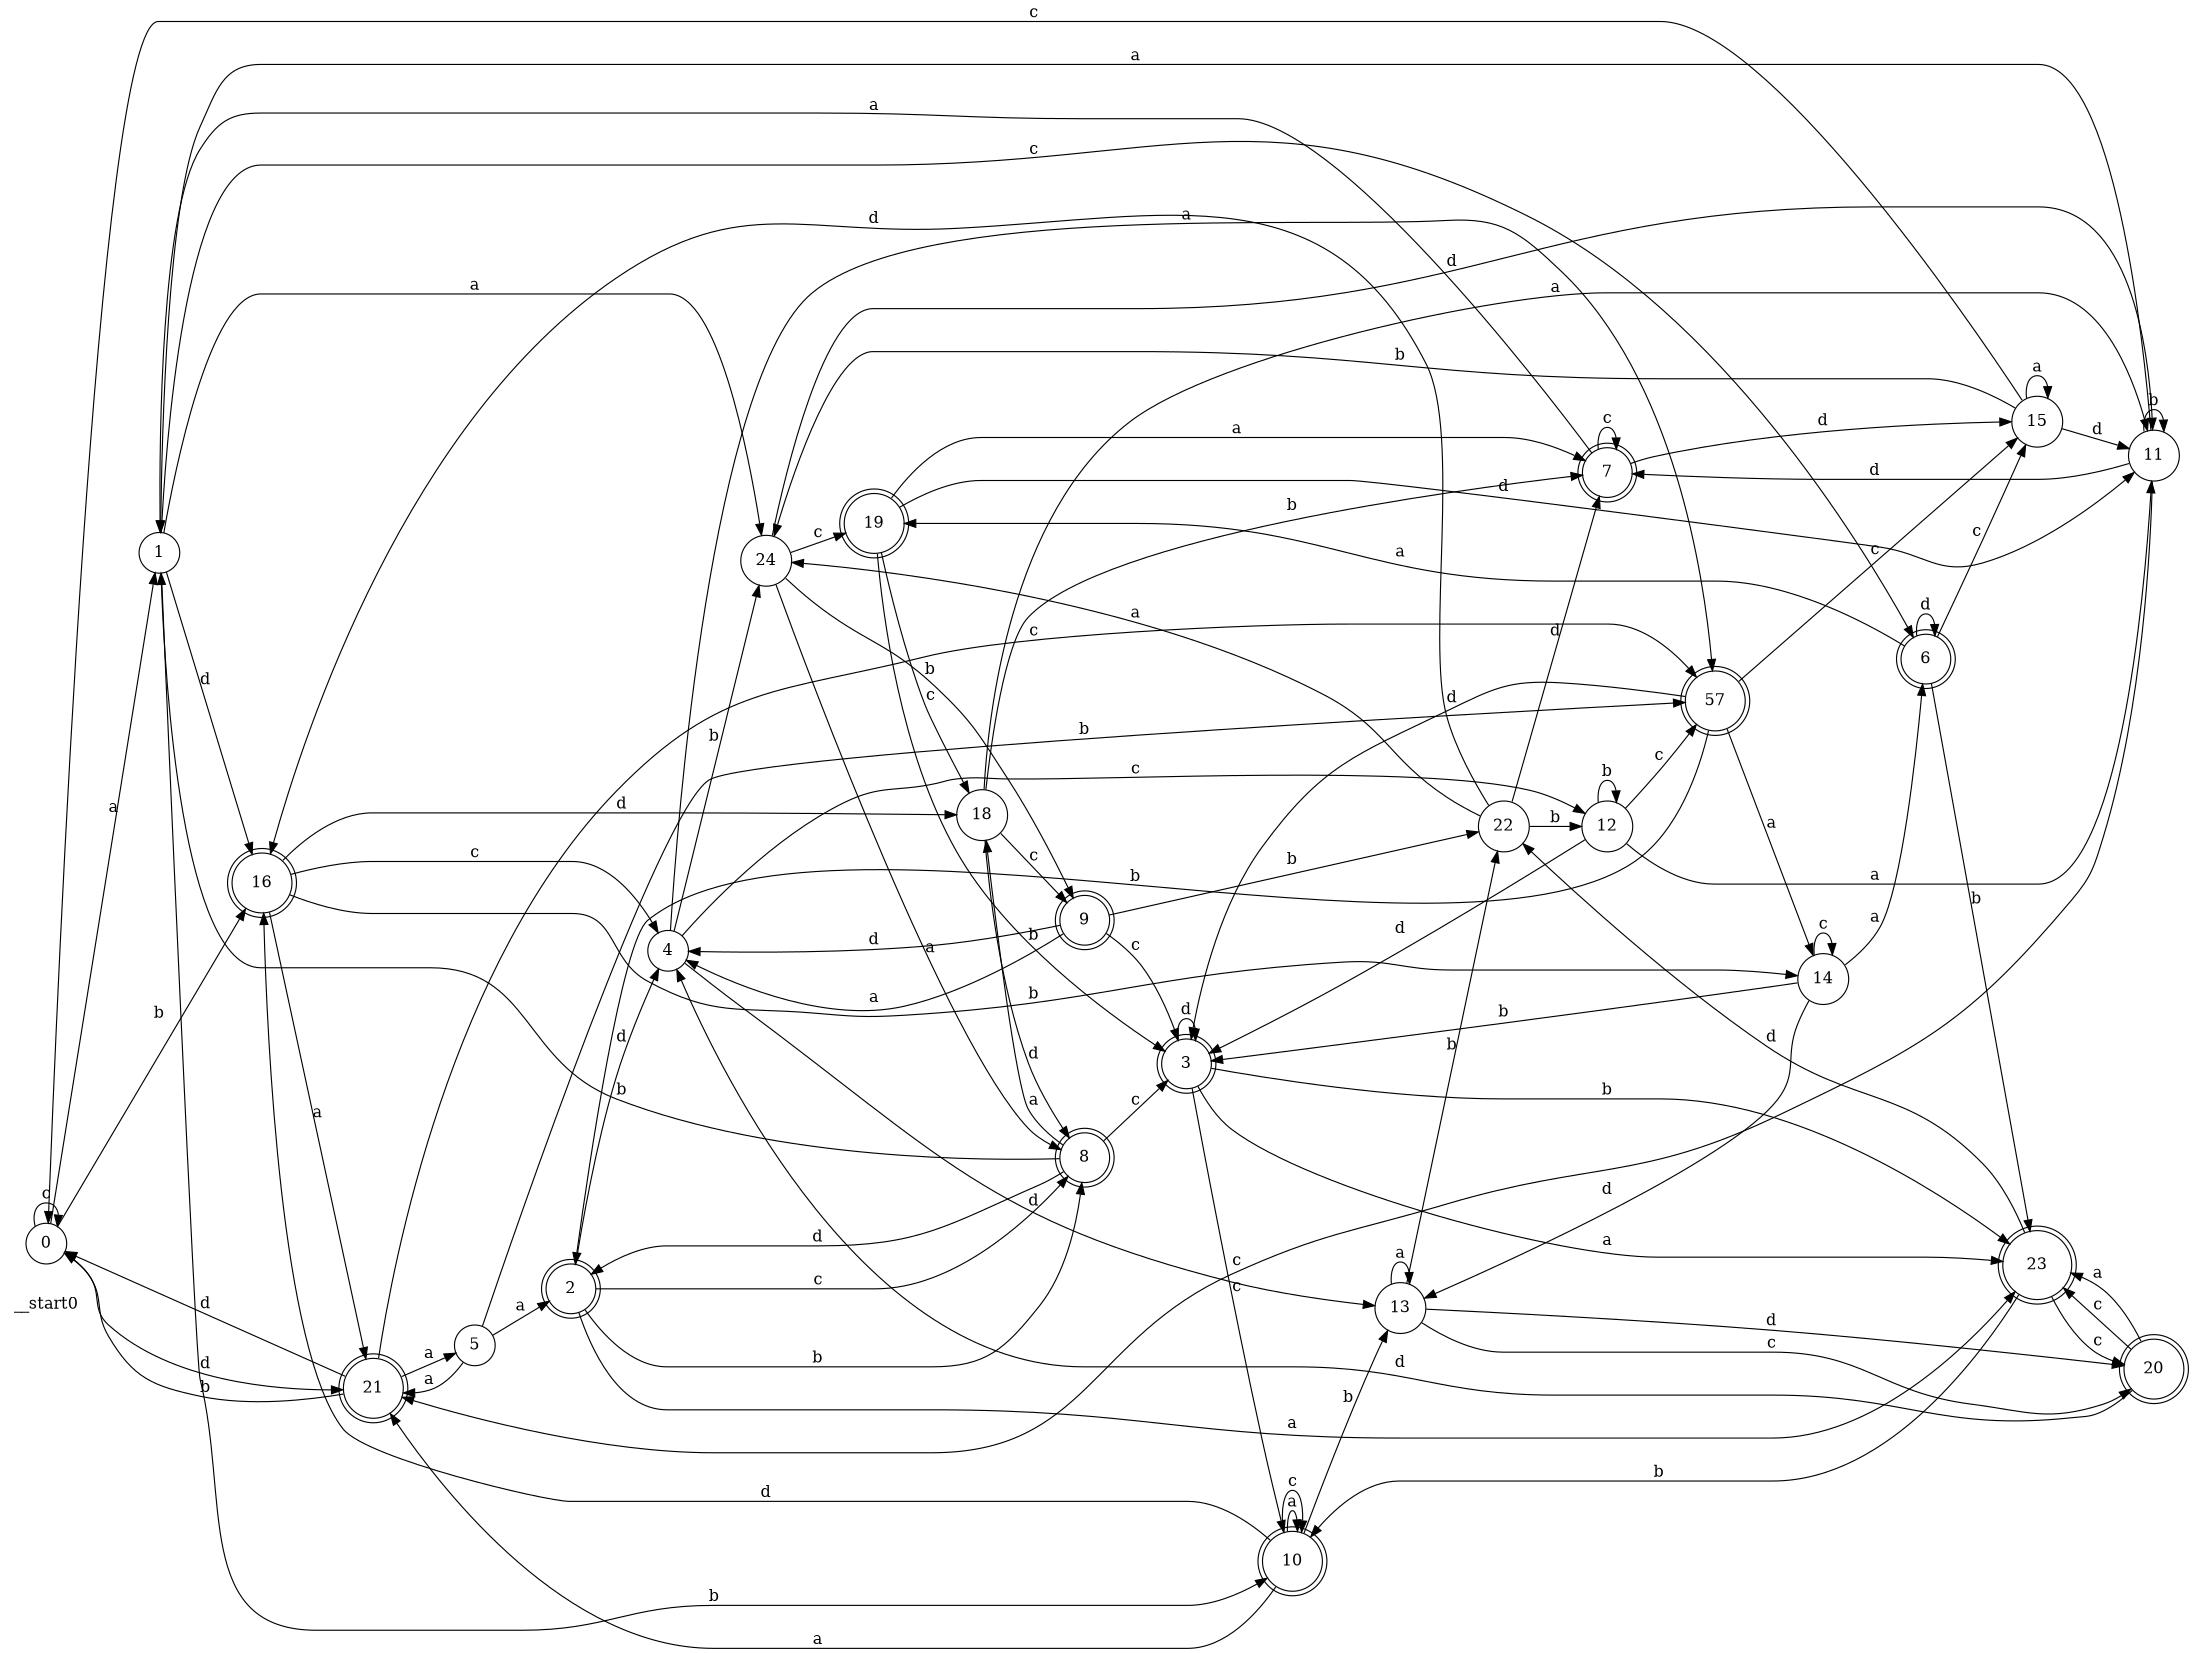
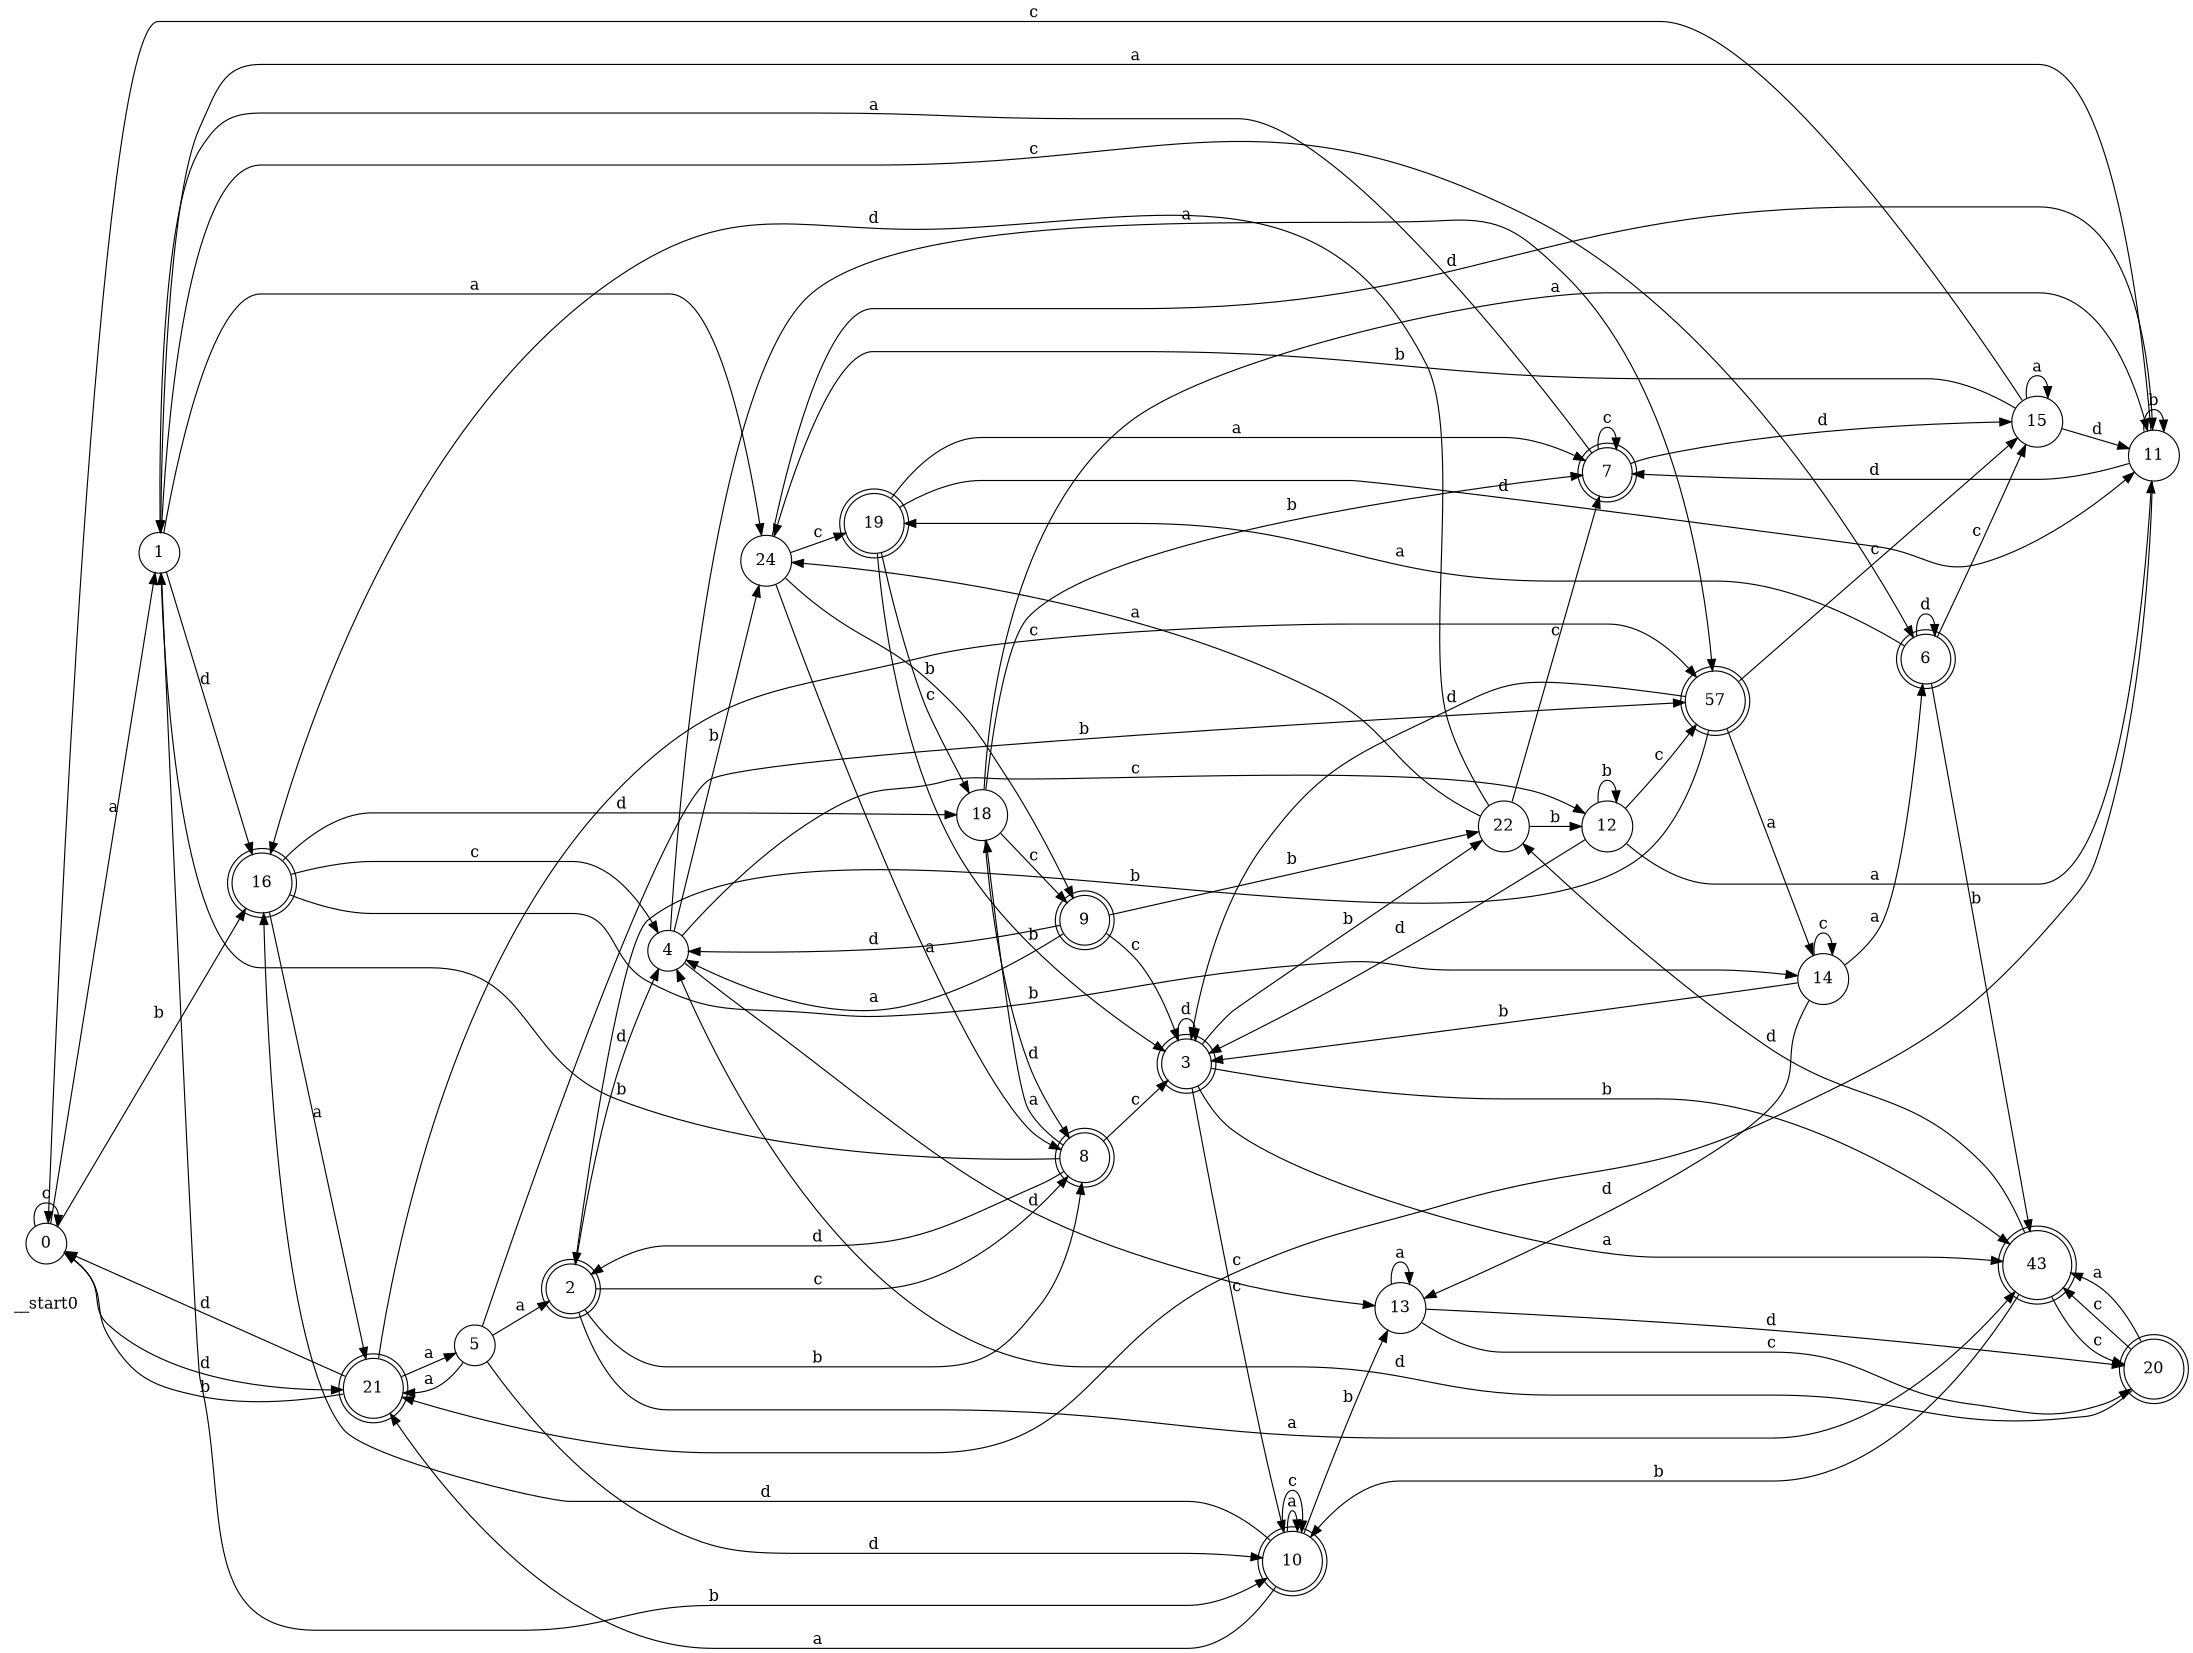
  digraph {
    rankdir=LR
    node [shape=doublecircle color=black fillcolor=white style="rounded,filled"]
    __start0 [shape=none color="" fillcolor="" style=""]
    n2 [label=0 shape=circle style=filled]
    n3 [label=1 shape=circle style=filled]
    n4 [label=16]
    n5 [label=21]
    n6 [label=6]
    n7 [label=10]
    n8 [label=24 shape=circle style=filled]
    n9 [label=4 shape=circle style=filled]
    n10 [label=18 shape=circle style=filled]
    n11 [label=14 shape=circle style=filled]
    n12 [label=57]
    n13 [label=5 shape=circle style=filled]
-   n14 [label=23]
+   n14 [label=43]
    n15 [label=15 shape=circle style=filled]
    n16 [label=19]
    n17 [label=13 shape=circle style=filled]
    n18 [label=8]
    n19 [label=9]
    n20 [label=11 shape=circle style=filled]
    n21 [label=2]
    n22 [label=12 shape=circle style=filled]
    n23 [label=3]
    n24 [label=22 shape=circle style=filled]
    n25 [label=20]
    n26 [label=7]
    n2 -> n2 [label=c]
    n2 -> n3 [label=a]
    n2 -> n4 [label=b]
    n2 -> n5 [label=d]
    n3 -> n4 [label=d]
    n3 -> n6 [label=c]
    n3 -> n7 [label=b]
    n3 -> n8 [label=a]
    n4 -> n5 [label=a]
    n4 -> n9 [label=c]
    n4 -> n10 [label=d]
    n4 -> n11 [label=b]
    n5 -> n2 [label=b]
    n5 -> n2 [label=d]
    n5 -> n12 [label=c]
    n5 -> n13 [label=a]
    n6 -> n6 [label=d]
    n6 -> n14 [label=b]
    n6 -> n15 [label=c]
    n6 -> n16 [label=a]
    n7 -> n4 [label=d]
    n7 -> n5 [label=a]
    n7 -> n7 [label=a]
    n7 -> n7 [label=c]
    n7 -> n17 [label=b]
    n8 -> n16 [label=c]
    n8 -> n18 [label=a]
    n8 -> n19 [label=b]
    n8 -> n20 [label=d]
    n9 -> n8 [label=b]
    n9 -> n12 [label=a]
    n9 -> n17 [label=d]
    n9 -> n22 [label=c]
    n10 -> n18 [label=d]
    n10 -> n19 [label=c]
    n10 -> n20 [label=a]
    n10 -> n26 [label=b]
    n11 -> n6 [label=a]
    n11 -> n11 [label=c]
    n11 -> n17 [label=d]
    n11 -> n23 [label=b]
    n12 -> n11 [label=a]
    n12 -> n15 [label=c]
    n12 -> n21 [label=b]
    n12 -> n23 [label=d]
    n13 -> n5 [label=a]
+   n13 -> n7 [label=d]
    n13 -> n12 [label=b]
    n13 -> n21 [label=a]
    n14 -> n7 [label=b]
    n14 -> n24 [label=d]
    n14 -> n25 [label=c]
    n15 -> n2 [label=c]
    n15 -> n8 [label=b]
    n15 -> n15 [label=a]
    n15 -> n20 [label=d]
    n16 -> n10 [label=c]
    n16 -> n20 [label=d]
    n16 -> n23 [label=b]
    n16 -> n26 [label=a]
    n17 -> n17 [label=a]
-   n17 -> n24 [label=b]
+   n23 -> n24 [label=b]
    n17 -> n25 [label=c]
    n17 -> n25 [label=d]
    n18 -> n3 [label=b]
    n18 -> n10 [label=a]
    n18 -> n21 [label=d]
    n18 -> n23 [label=c]
    n19 -> n9 [label=a]
    n19 -> n9 [label=d]
    n19 -> n23 [label=c]
    n19 -> n24 [label=b]
    n20 -> n3 [label=a]
    n20 -> n5 [label=c]
    n20 -> n20 [label=b]
    n20 -> n26 [label=d]
    n21 -> n9 [label=d]
    n21 -> n14 [label=a]
    n21 -> n18 [label=b]
    n21 -> n18 [label=c]
    n22 -> n12 [label=c]
    n22 -> n20 [label=a]
    n22 -> n22 [label=b]
    n22 -> n23 [label=d]
    n23 -> n7 [label=c]
    n23 -> n14 [label=a]
    n23 -> n14 [label=b]
    n23 -> n23 [label=d]
    n24 -> n4 [label=d]
    n24 -> n8 [label=a]
    n24 -> n22 [label=b]
-   n24 -> n26 [label=d]
+   n24 -> n26 [label=c]
    n25 -> n9 [label=d]
    n25 -> n14 [label=a]
    n25 -> n14 [label=c]
    n26 -> n3 [label=a]
    n26 -> n15 [label=d]
    n26 -> n26 [label=c]
  }
